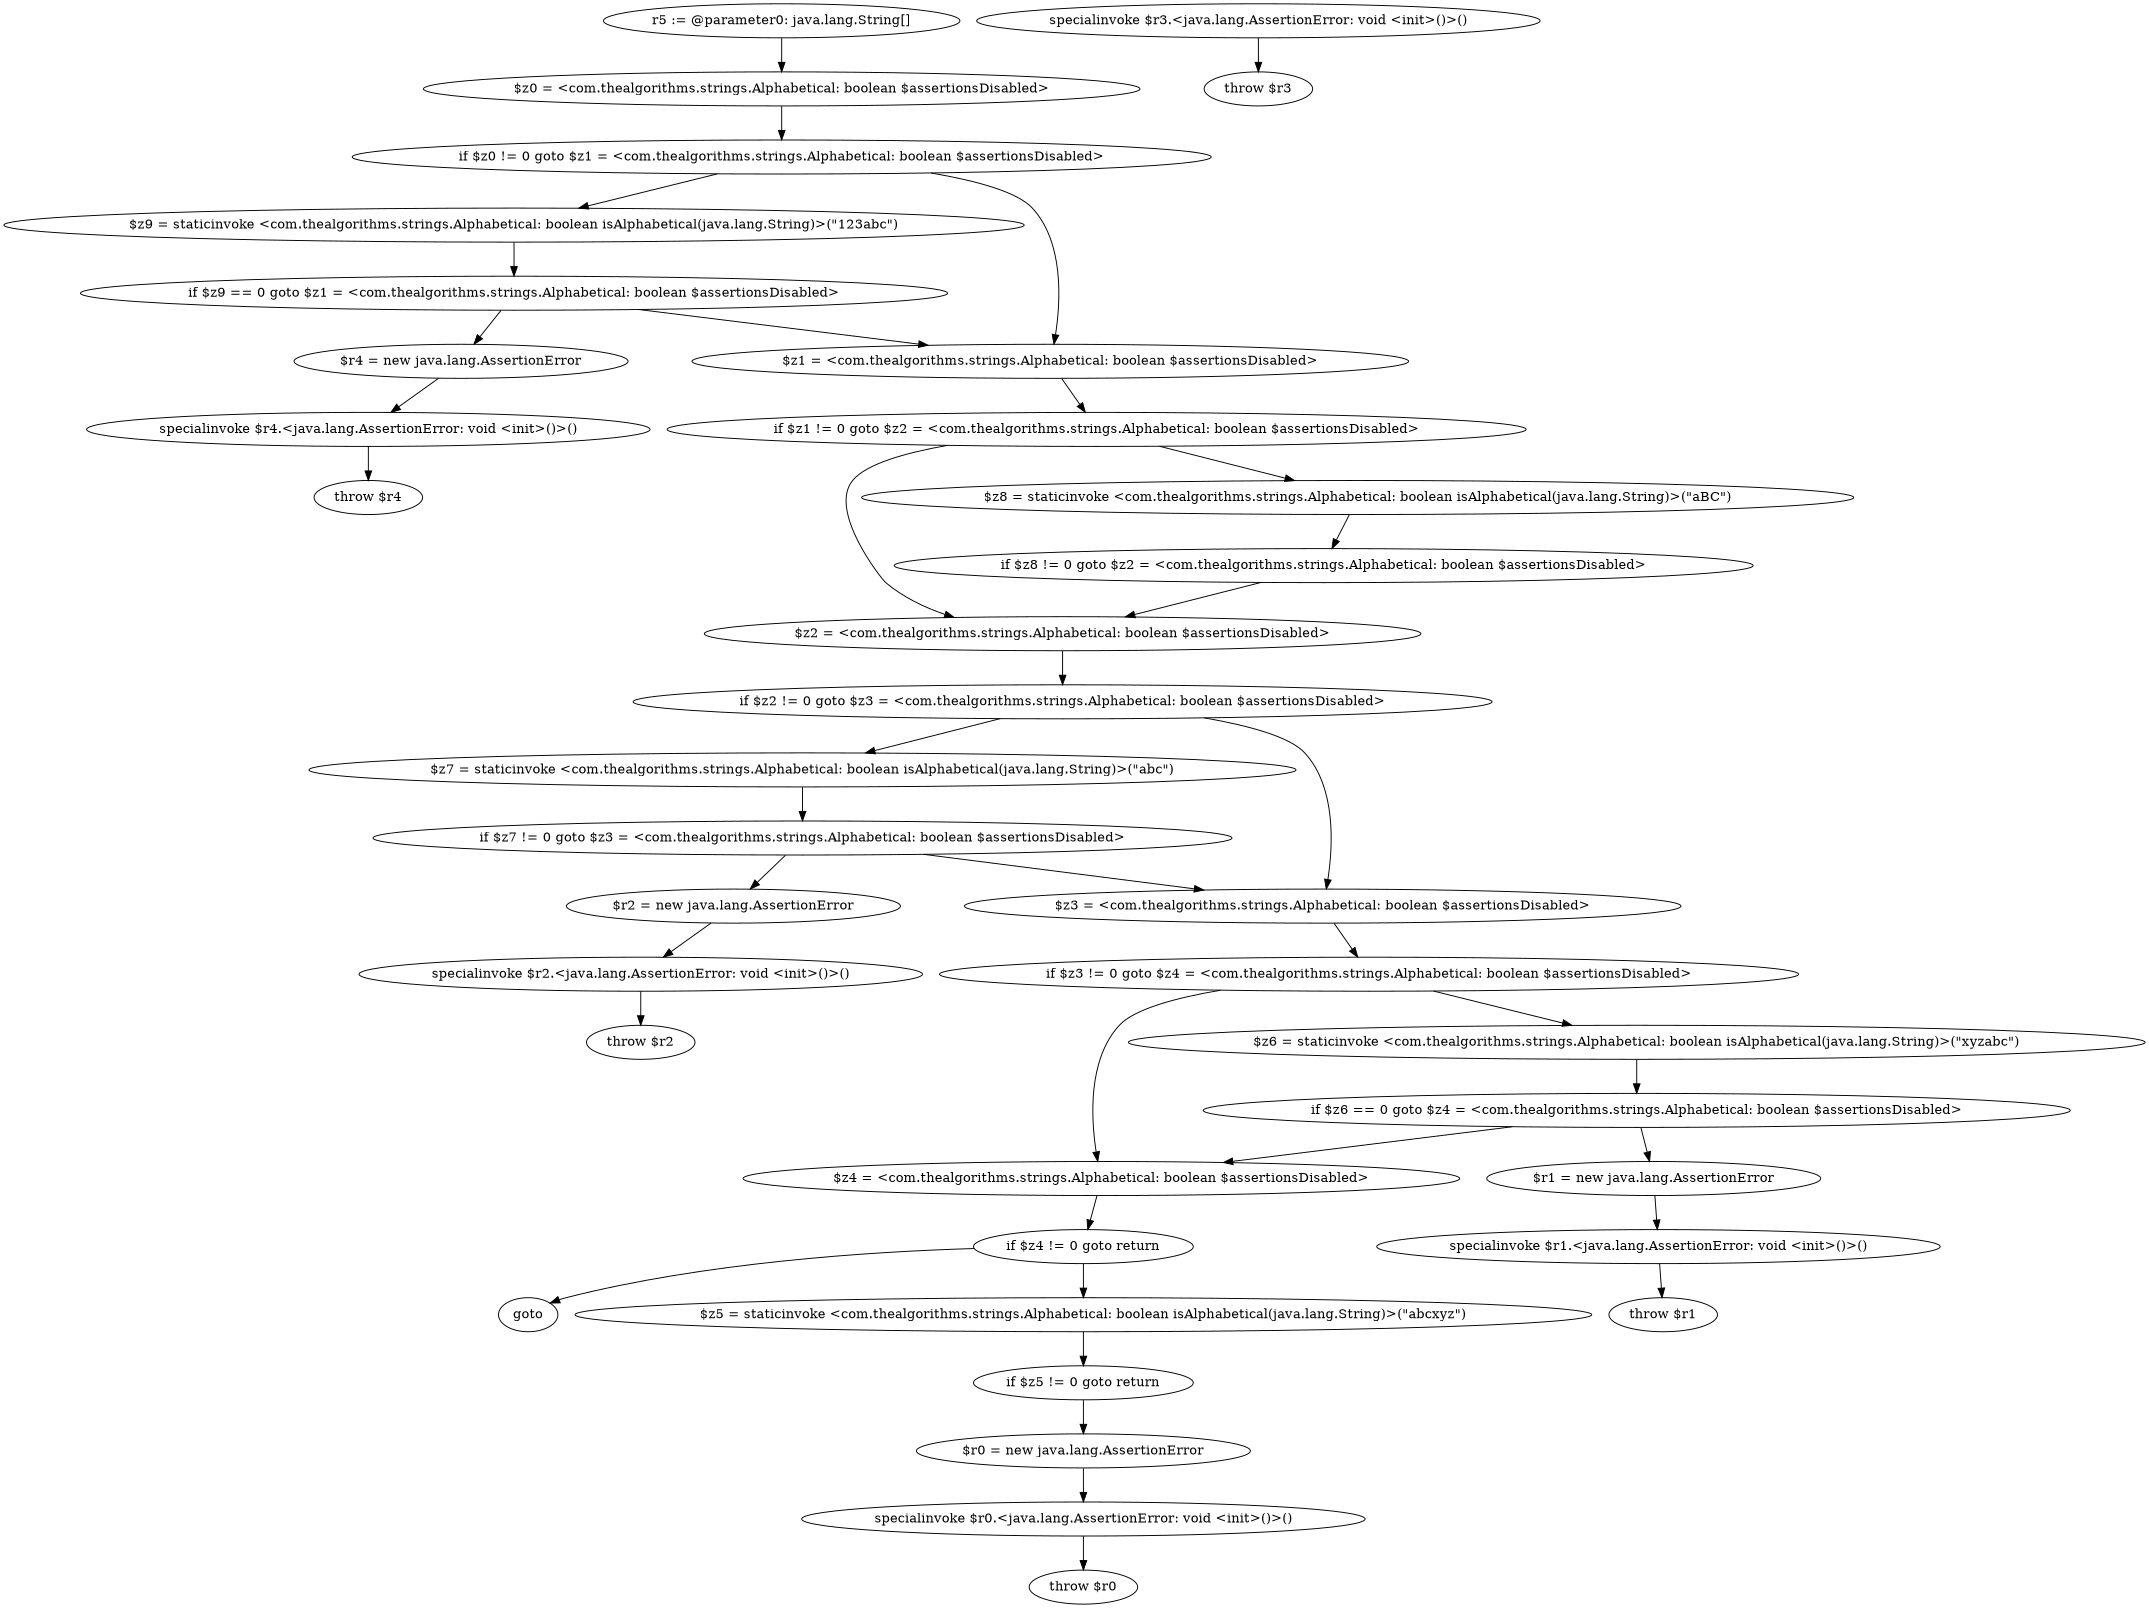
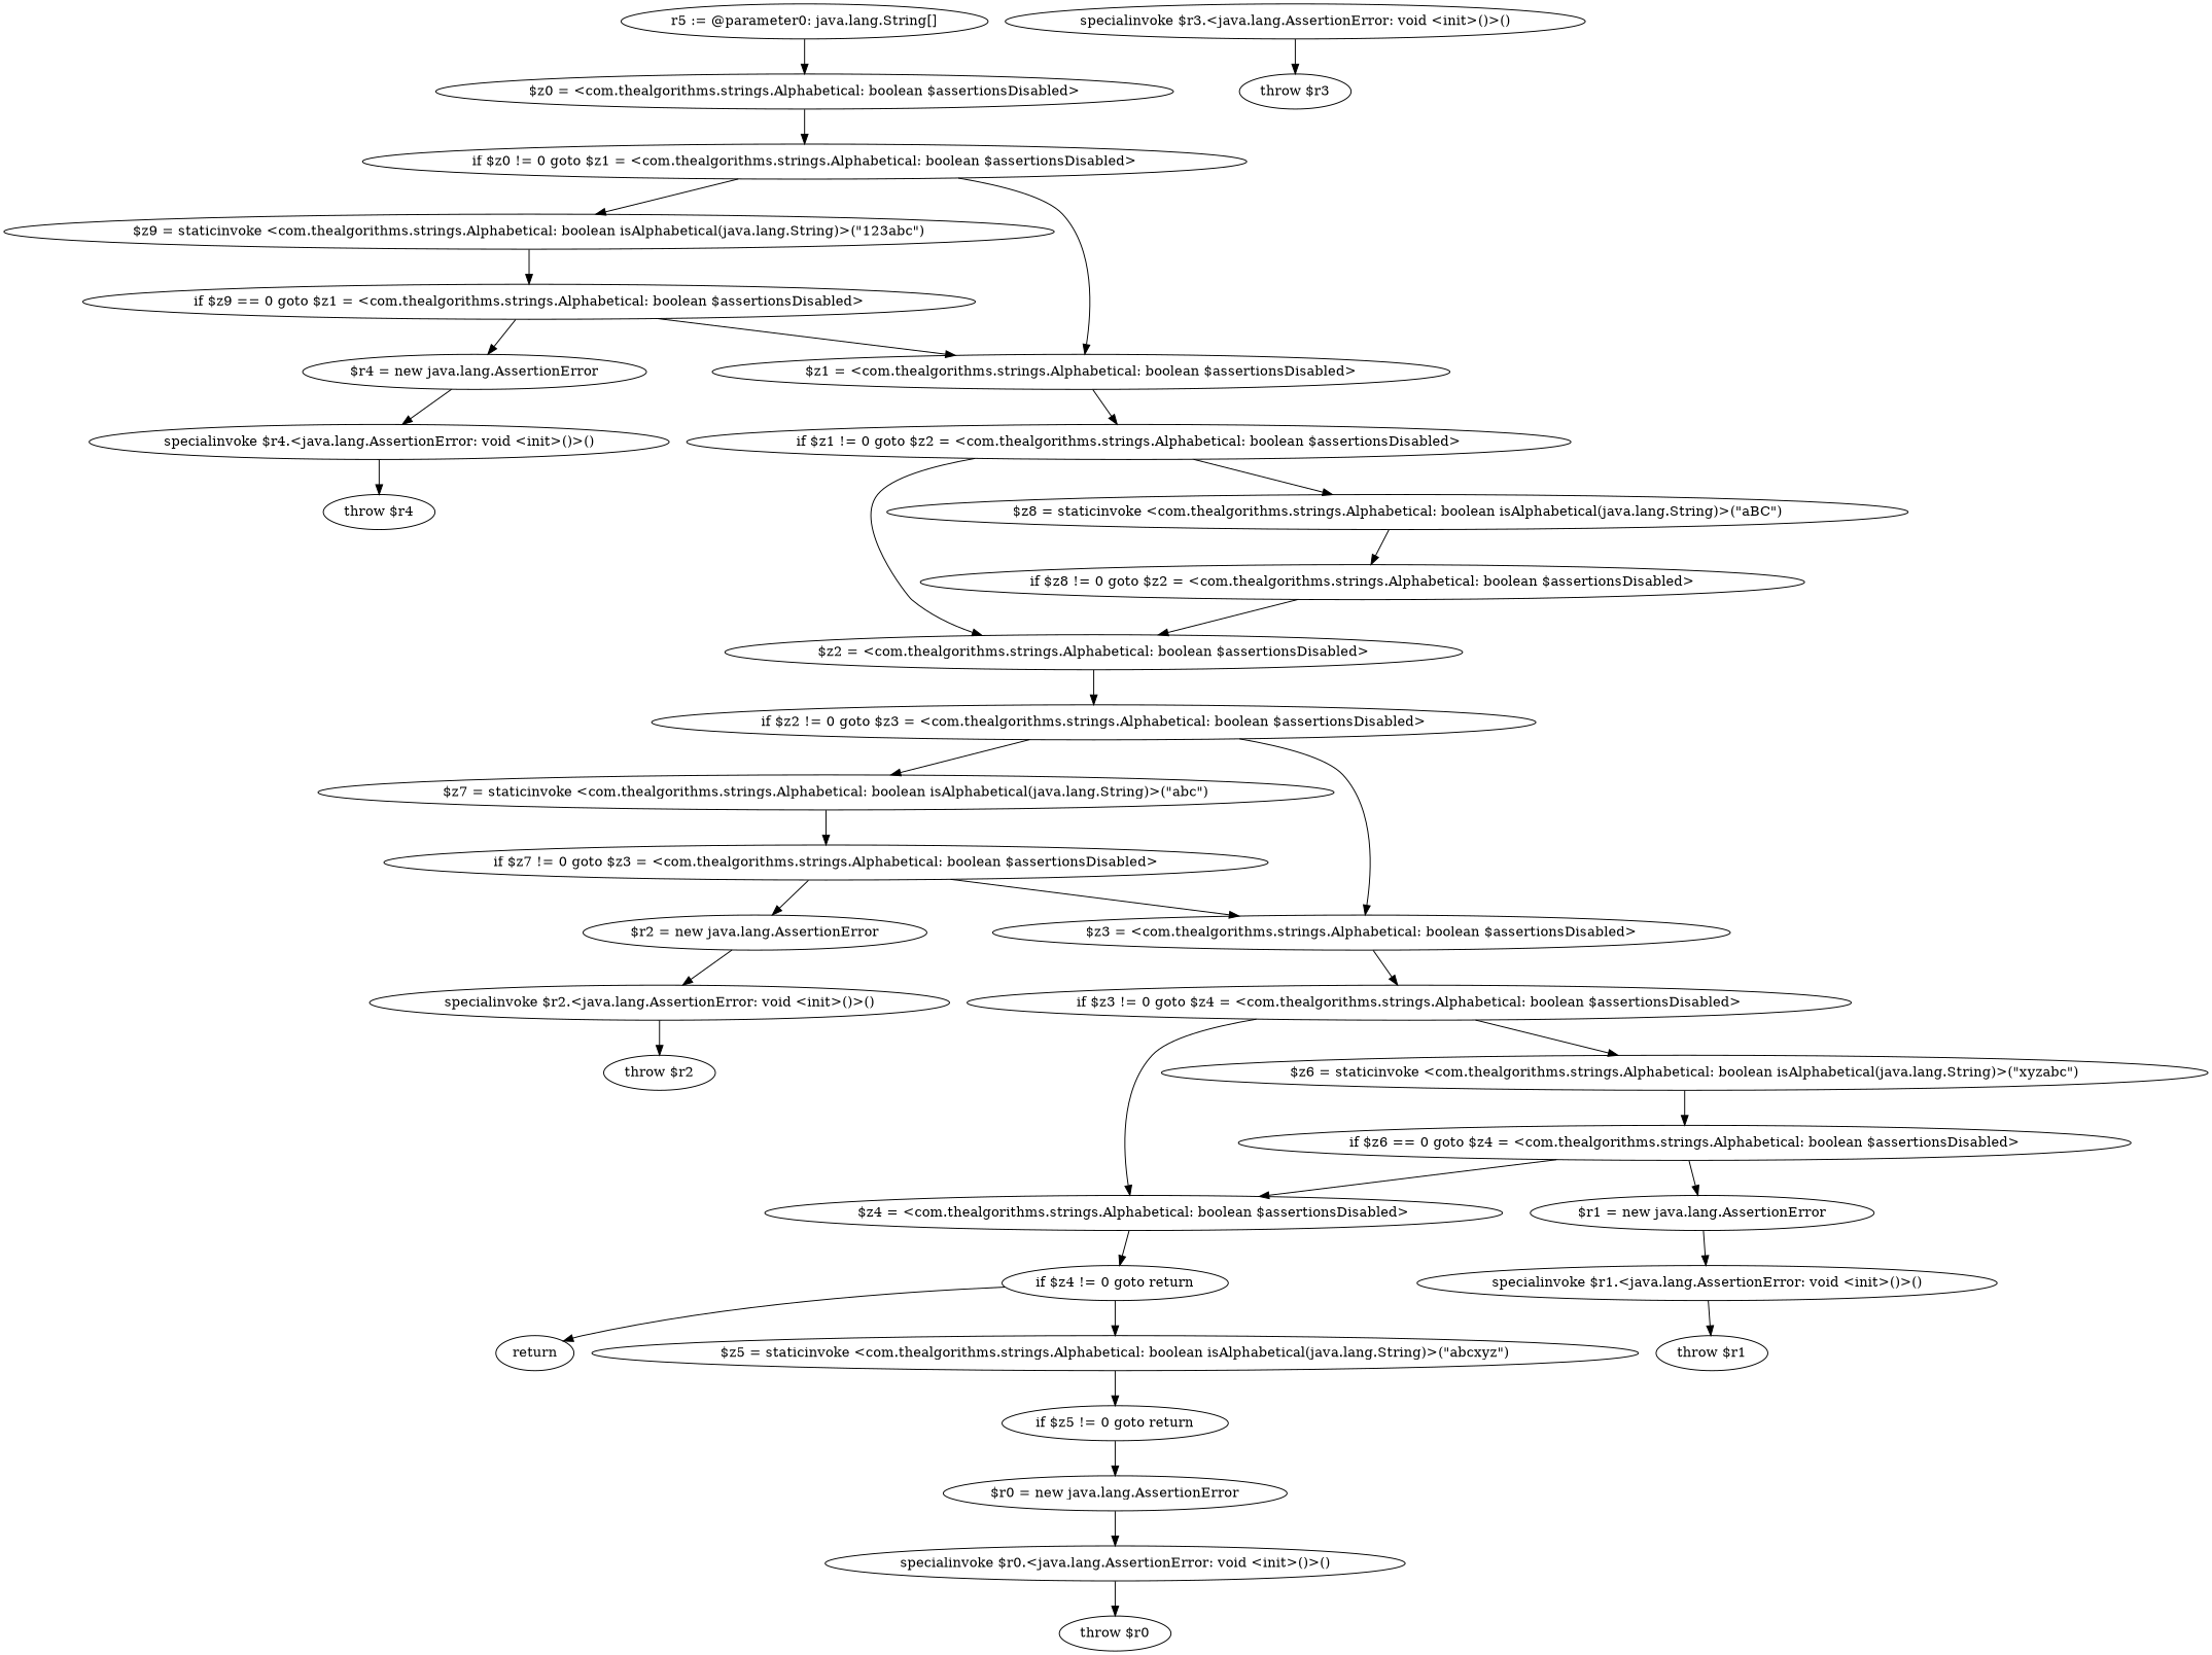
  digraph {
    "r5 := @parameter0: java.lang.String[]"
    "$z0 = <com.thealgorithms.strings.Alphabetical: boolean $assertionsDisabled>"
    "if $z0 != 0 goto $z1 = <com.thealgorithms.strings.Alphabetical: boolean $assertionsDisabled>"
    "$z9 = staticinvoke <com.thealgorithms.strings.Alphabetical: boolean isAlphabetical(java.lang.String)>(\"123abc\")"
    "$z1 = <com.thealgorithms.strings.Alphabetical: boolean $assertionsDisabled>"
    "if $z9 == 0 goto $z1 = <com.thealgorithms.strings.Alphabetical: boolean $assertionsDisabled>"
    "if $z1 != 0 goto $z2 = <com.thealgorithms.strings.Alphabetical: boolean $assertionsDisabled>"
    "$r4 = new java.lang.AssertionError"
    "specialinvoke $r4.<java.lang.AssertionError: void <init>()>()"
    "throw $r4"
    "$z8 = staticinvoke <com.thealgorithms.strings.Alphabetical: boolean isAlphabetical(java.lang.String)>(\"aBC\")"
    "$z2 = <com.thealgorithms.strings.Alphabetical: boolean $assertionsDisabled>"
    "if $z8 != 0 goto $z2 = <com.thealgorithms.strings.Alphabetical: boolean $assertionsDisabled>"
    "if $z2 != 0 goto $z3 = <com.thealgorithms.strings.Alphabetical: boolean $assertionsDisabled>"
    "specialinvoke $r3.<java.lang.AssertionError: void <init>()>()"
    "throw $r3"
    "$z7 = staticinvoke <com.thealgorithms.strings.Alphabetical: boolean isAlphabetical(java.lang.String)>(\"abc\")"
    "$z3 = <com.thealgorithms.strings.Alphabetical: boolean $assertionsDisabled>"
    "if $z7 != 0 goto $z3 = <com.thealgorithms.strings.Alphabetical: boolean $assertionsDisabled>"
    "if $z3 != 0 goto $z4 = <com.thealgorithms.strings.Alphabetical: boolean $assertionsDisabled>"
    "$r2 = new java.lang.AssertionError"
    "specialinvoke $r2.<java.lang.AssertionError: void <init>()>()"
    "throw $r2"
    "$z6 = staticinvoke <com.thealgorithms.strings.Alphabetical: boolean isAlphabetical(java.lang.String)>(\"xyzabc\")"
    "$z4 = <com.thealgorithms.strings.Alphabetical: boolean $assertionsDisabled>"
    "if $z6 == 0 goto $z4 = <com.thealgorithms.strings.Alphabetical: boolean $assertionsDisabled>"
    "if $z4 != 0 goto return"
    "$r1 = new java.lang.AssertionError"
    "specialinvoke $r1.<java.lang.AssertionError: void <init>()>()"
    "throw $r1"
    "$z5 = staticinvoke <com.thealgorithms.strings.Alphabetical: boolean isAlphabetical(java.lang.String)>(\"abcxyz\")"
-   return [label=goto]
+   return
    "if $z5 != 0 goto return"
    "$r0 = new java.lang.AssertionError"
    "specialinvoke $r0.<java.lang.AssertionError: void <init>()>()"
    "throw $r0"
    "r5 := @parameter0: java.lang.String[]" -> "$z0 = <com.thealgorithms.strings.Alphabetical: boolean $assertionsDisabled>"
    "$z0 = <com.thealgorithms.strings.Alphabetical: boolean $assertionsDisabled>" -> "if $z0 != 0 goto $z1 = <com.thealgorithms.strings.Alphabetical: boolean $assertionsDisabled>"
    "if $z0 != 0 goto $z1 = <com.thealgorithms.strings.Alphabetical: boolean $assertionsDisabled>" -> "$z9 = staticinvoke <com.thealgorithms.strings.Alphabetical: boolean isAlphabetical(java.lang.String)>(\"123abc\")"
    "if $z0 != 0 goto $z1 = <com.thealgorithms.strings.Alphabetical: boolean $assertionsDisabled>" -> "$z1 = <com.thealgorithms.strings.Alphabetical: boolean $assertionsDisabled>"
    "$z9 = staticinvoke <com.thealgorithms.strings.Alphabetical: boolean isAlphabetical(java.lang.String)>(\"123abc\")" -> "if $z9 == 0 goto $z1 = <com.thealgorithms.strings.Alphabetical: boolean $assertionsDisabled>"
    "$z1 = <com.thealgorithms.strings.Alphabetical: boolean $assertionsDisabled>" -> "if $z1 != 0 goto $z2 = <com.thealgorithms.strings.Alphabetical: boolean $assertionsDisabled>"
    "if $z9 == 0 goto $z1 = <com.thealgorithms.strings.Alphabetical: boolean $assertionsDisabled>" -> "$z1 = <com.thealgorithms.strings.Alphabetical: boolean $assertionsDisabled>"
    "if $z9 == 0 goto $z1 = <com.thealgorithms.strings.Alphabetical: boolean $assertionsDisabled>" -> "$r4 = new java.lang.AssertionError"
    "if $z1 != 0 goto $z2 = <com.thealgorithms.strings.Alphabetical: boolean $assertionsDisabled>" -> "$z8 = staticinvoke <com.thealgorithms.strings.Alphabetical: boolean isAlphabetical(java.lang.String)>(\"aBC\")"
    "if $z1 != 0 goto $z2 = <com.thealgorithms.strings.Alphabetical: boolean $assertionsDisabled>" -> "$z2 = <com.thealgorithms.strings.Alphabetical: boolean $assertionsDisabled>"
    "$r4 = new java.lang.AssertionError" -> "specialinvoke $r4.<java.lang.AssertionError: void <init>()>()"
    "specialinvoke $r4.<java.lang.AssertionError: void <init>()>()" -> "throw $r4"
    "$z8 = staticinvoke <com.thealgorithms.strings.Alphabetical: boolean isAlphabetical(java.lang.String)>(\"aBC\")" -> "if $z8 != 0 goto $z2 = <com.thealgorithms.strings.Alphabetical: boolean $assertionsDisabled>"
    "$z2 = <com.thealgorithms.strings.Alphabetical: boolean $assertionsDisabled>" -> "if $z2 != 0 goto $z3 = <com.thealgorithms.strings.Alphabetical: boolean $assertionsDisabled>"
    "if $z8 != 0 goto $z2 = <com.thealgorithms.strings.Alphabetical: boolean $assertionsDisabled>" -> "$z2 = <com.thealgorithms.strings.Alphabetical: boolean $assertionsDisabled>"
    "if $z2 != 0 goto $z3 = <com.thealgorithms.strings.Alphabetical: boolean $assertionsDisabled>" -> "$z7 = staticinvoke <com.thealgorithms.strings.Alphabetical: boolean isAlphabetical(java.lang.String)>(\"abc\")"
    "if $z2 != 0 goto $z3 = <com.thealgorithms.strings.Alphabetical: boolean $assertionsDisabled>" -> "$z3 = <com.thealgorithms.strings.Alphabetical: boolean $assertionsDisabled>"
    "specialinvoke $r3.<java.lang.AssertionError: void <init>()>()" -> "throw $r3"
    "$z7 = staticinvoke <com.thealgorithms.strings.Alphabetical: boolean isAlphabetical(java.lang.String)>(\"abc\")" -> "if $z7 != 0 goto $z3 = <com.thealgorithms.strings.Alphabetical: boolean $assertionsDisabled>"
    "$z3 = <com.thealgorithms.strings.Alphabetical: boolean $assertionsDisabled>" -> "if $z3 != 0 goto $z4 = <com.thealgorithms.strings.Alphabetical: boolean $assertionsDisabled>"
    "if $z7 != 0 goto $z3 = <com.thealgorithms.strings.Alphabetical: boolean $assertionsDisabled>" -> "$z3 = <com.thealgorithms.strings.Alphabetical: boolean $assertionsDisabled>"
    "if $z7 != 0 goto $z3 = <com.thealgorithms.strings.Alphabetical: boolean $assertionsDisabled>" -> "$r2 = new java.lang.AssertionError"
    "if $z3 != 0 goto $z4 = <com.thealgorithms.strings.Alphabetical: boolean $assertionsDisabled>" -> "$z6 = staticinvoke <com.thealgorithms.strings.Alphabetical: boolean isAlphabetical(java.lang.String)>(\"xyzabc\")"
    "if $z3 != 0 goto $z4 = <com.thealgorithms.strings.Alphabetical: boolean $assertionsDisabled>" -> "$z4 = <com.thealgorithms.strings.Alphabetical: boolean $assertionsDisabled>"
    "$r2 = new java.lang.AssertionError" -> "specialinvoke $r2.<java.lang.AssertionError: void <init>()>()"
    "specialinvoke $r2.<java.lang.AssertionError: void <init>()>()" -> "throw $r2"
    "$z6 = staticinvoke <com.thealgorithms.strings.Alphabetical: boolean isAlphabetical(java.lang.String)>(\"xyzabc\")" -> "if $z6 == 0 goto $z4 = <com.thealgorithms.strings.Alphabetical: boolean $assertionsDisabled>"
    "$z4 = <com.thealgorithms.strings.Alphabetical: boolean $assertionsDisabled>" -> "if $z4 != 0 goto return"
    "if $z6 == 0 goto $z4 = <com.thealgorithms.strings.Alphabetical: boolean $assertionsDisabled>" -> "$z4 = <com.thealgorithms.strings.Alphabetical: boolean $assertionsDisabled>"
    "if $z6 == 0 goto $z4 = <com.thealgorithms.strings.Alphabetical: boolean $assertionsDisabled>" -> "$r1 = new java.lang.AssertionError"
    "if $z4 != 0 goto return" -> "$z5 = staticinvoke <com.thealgorithms.strings.Alphabetical: boolean isAlphabetical(java.lang.String)>(\"abcxyz\")"
    "if $z4 != 0 goto return" -> return
    "$r1 = new java.lang.AssertionError" -> "specialinvoke $r1.<java.lang.AssertionError: void <init>()>()"
    "specialinvoke $r1.<java.lang.AssertionError: void <init>()>()" -> "throw $r1"
    "$z5 = staticinvoke <com.thealgorithms.strings.Alphabetical: boolean isAlphabetical(java.lang.String)>(\"abcxyz\")" -> "if $z5 != 0 goto return"
    "if $z5 != 0 goto return" -> "$r0 = new java.lang.AssertionError"
    "$r0 = new java.lang.AssertionError" -> "specialinvoke $r0.<java.lang.AssertionError: void <init>()>()"
    "specialinvoke $r0.<java.lang.AssertionError: void <init>()>()" -> "throw $r0"
  }
